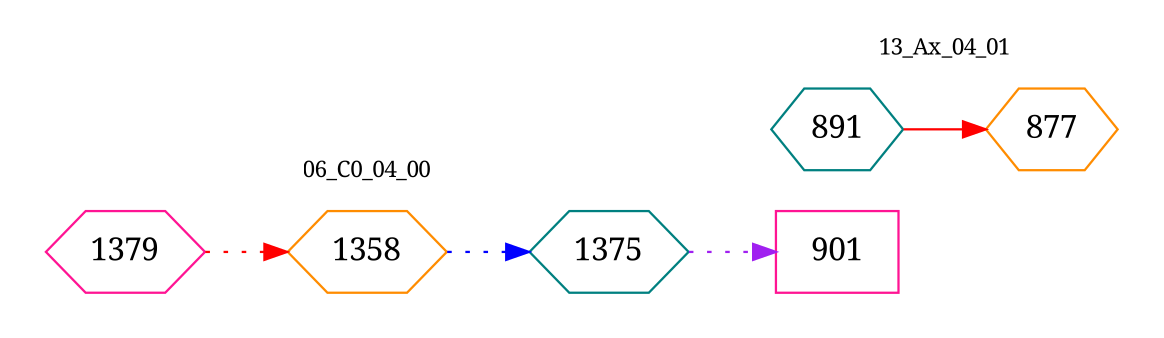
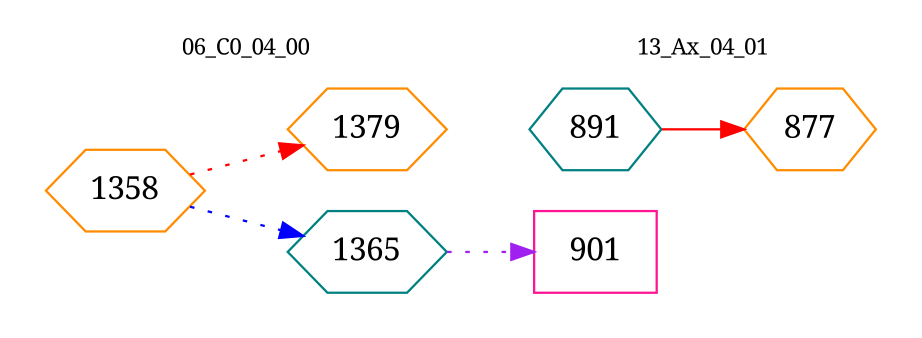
  digraph {
    fontname="Noto Serif"
    rankdir=LR
    node [color=teal fontname="Noto Serif" shape=hexagon]
    edge [color=red fontname="Noto Serif" style=dotted]
    n1 [label=891]
    n2 [color=darkorange label=877]
    n3 [color=deeppink label=901 shape=box]
    n4 [color=darkorange label=1358]
-   n5 [label=1375]
-   n6 [color=deeppink label=1379]
+   n5 [label=1365]
+   n6 [color=darkorange label=1379]
    subgraph cluster_1 {
      color=white
      fontsize=10
      label="13_Ax_04_01"
      n1
      n2
      n3
    }
    subgraph cluster_2 {
      color=white
      fontsize=10
      label="06_C0_04_00"
      n4
      n5
      n6
    }
    n1 -> n2 [style=solid]
    n4 -> n5 [color=blue]
-   n6 -> n4
+   n4 -> n6
    n5 -> n3 [color=purple]
  }
